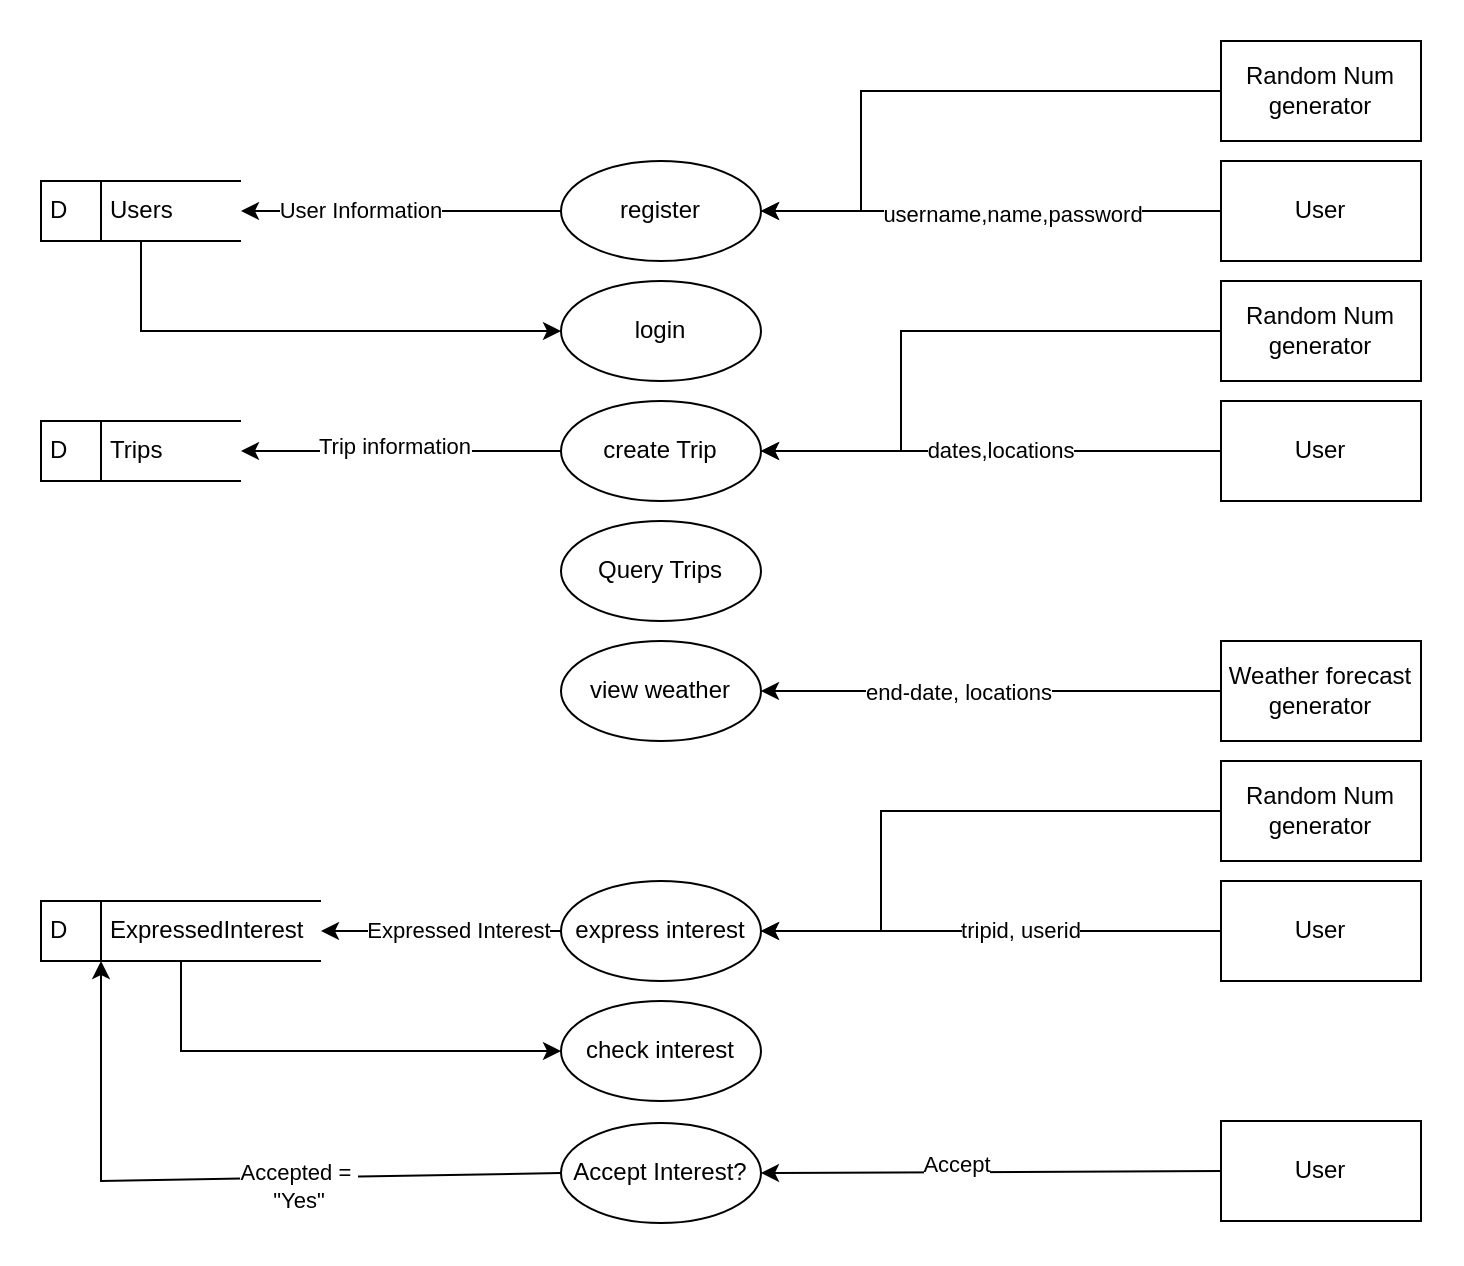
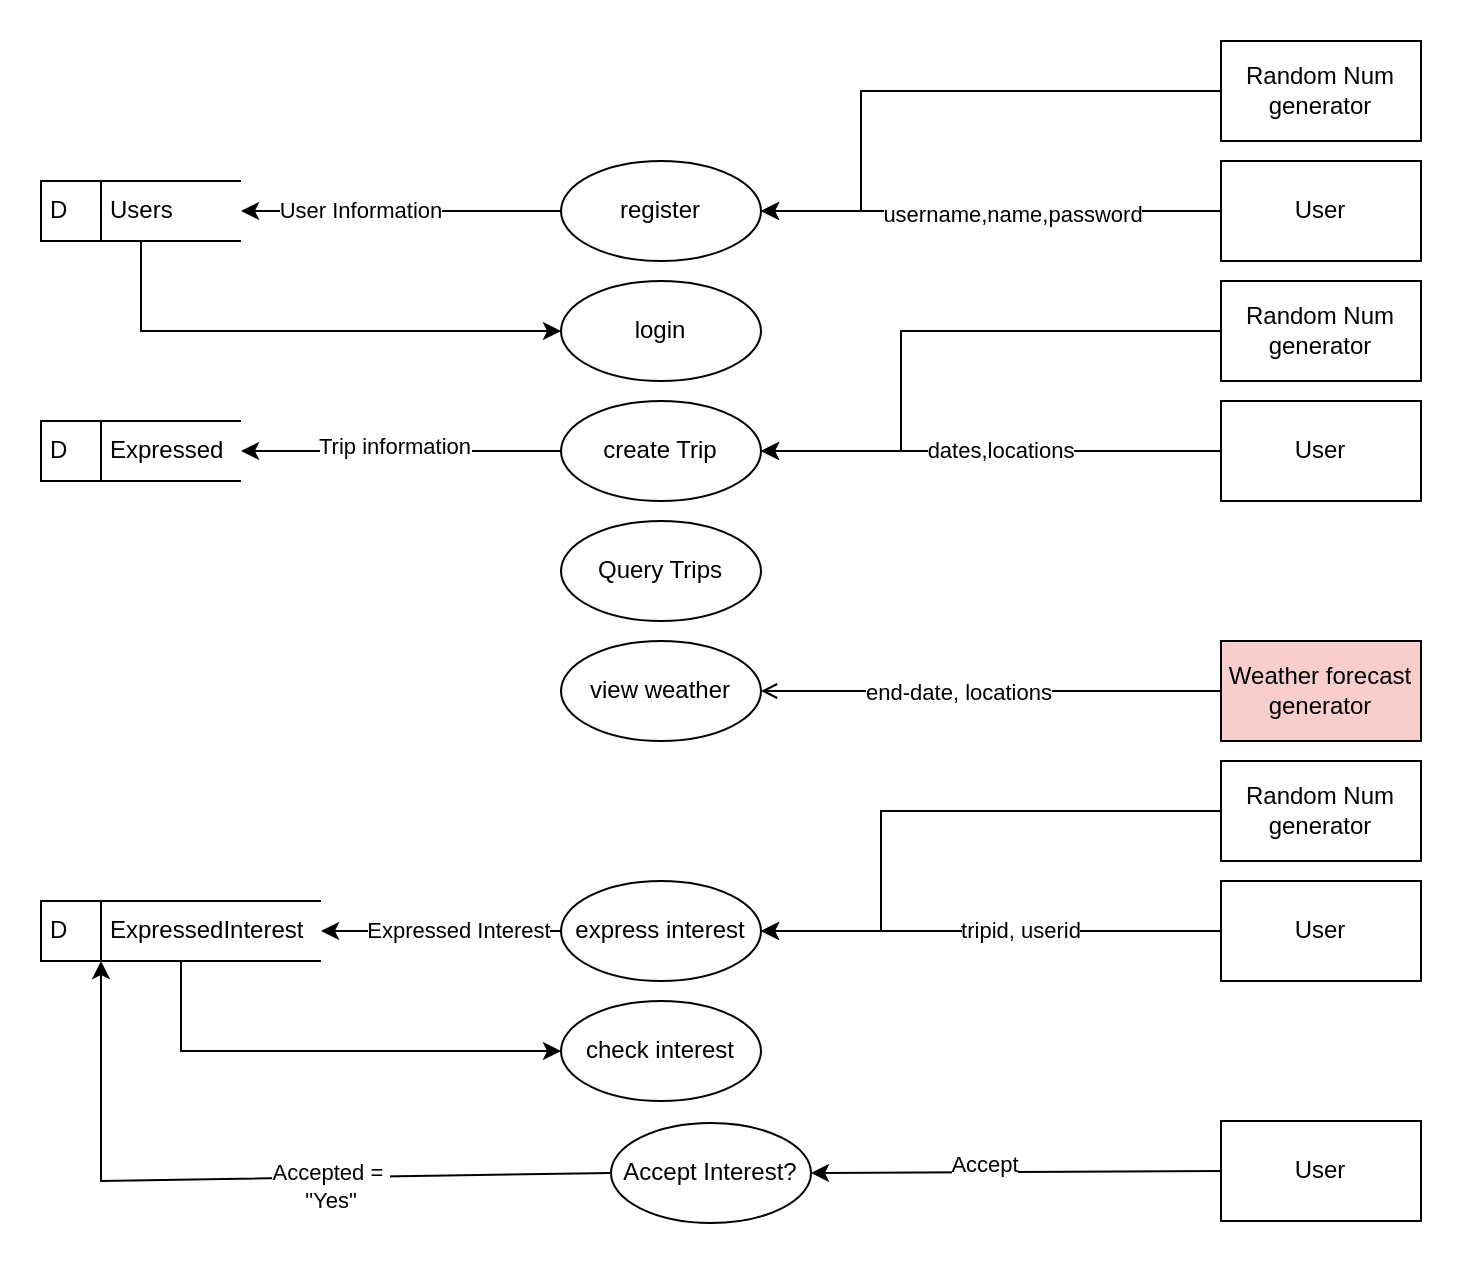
  <mxCell id="0" />
  <mxCell id="1" parent="0" />
  <mxCell id="2" value="User" style="html=1;dashed=0;whiteSpace=wrap;" parent="1" vertex="1"><mxGeometry x="610" y="80" width="100" height="50" as="geometry" /></mxCell>
  <mxCell id="3" value="User" style="html=1;dashed=0;whiteSpace=wrap;" parent="1" vertex="1"><mxGeometry x="610" y="200" width="100" height="50" as="geometry" /></mxCell>
  <mxCell id="4" value="login" style="shape=ellipse;html=1;dashed=0;whiteSpace=wrap;perimeter=ellipsePerimeter;" parent="1" vertex="1"><mxGeometry x="280" y="140" width="100" height="50" as="geometry" /></mxCell>
  <mxCell id="5" value="register" style="shape=ellipse;html=1;dashed=0;whiteSpace=wrap;perimeter=ellipsePerimeter;" parent="1" vertex="1"><mxGeometry x="280" y="80" width="100" height="50" as="geometry" /></mxCell>
  <mxCell id="6" value="create Trip" style="shape=ellipse;html=1;dashed=0;whiteSpace=wrap;perimeter=ellipsePerimeter;" parent="1" vertex="1"><mxGeometry x="280" y="200" width="100" height="50" as="geometry" /></mxCell>
  <mxCell id="7" value="view weather" style="shape=ellipse;html=1;dashed=0;whiteSpace=wrap;perimeter=ellipsePerimeter;" parent="1" vertex="1"><mxGeometry x="280" y="320" width="100" height="50" as="geometry" /></mxCell>
  <mxCell id="8" value="express interest" style="shape=ellipse;html=1;dashed=0;whiteSpace=wrap;perimeter=ellipsePerimeter;" parent="1" vertex="1"><mxGeometry x="280" y="440" width="100" height="50" as="geometry" /></mxCell>
  <mxCell id="9" value="Query Trips" style="shape=ellipse;html=1;dashed=0;whiteSpace=wrap;perimeter=ellipsePerimeter;" parent="1" vertex="1"><mxGeometry x="280" y="260" width="100" height="50" as="geometry" /></mxCell>
  <mxCell id="10" value="check interest" style="shape=ellipse;html=1;dashed=0;whiteSpace=wrap;perimeter=ellipsePerimeter;" parent="1" vertex="1"><mxGeometry x="280" y="500" width="100" height="50" as="geometry" /></mxCell>
  <mxCell id="11" style="edgeStyle=orthogonalEdgeStyle;rounded=0;orthogonalLoop=1;jettySize=auto;html=1;exitX=0.5;exitY=1;exitDx=0;exitDy=0;entryX=0;entryY=0.5;entryDx=0;entryDy=0;" edge="1" parent="1" source="12" target="4"><mxGeometry relative="1" as="geometry" /></mxCell>
  <mxCell id="12" value="D&lt;span style=&quot;white-space: pre;&quot;&gt;&#09;&lt;/span&gt;&amp;nbsp;Users" style="html=1;dashed=0;whiteSpace=wrap;shape=mxgraph.dfd.dataStoreID;align=left;spacingLeft=3;points=[[0,0],[0.5,0],[1,0],[0,0.5],[1,0.5],[0,1],[0.5,1],[1,1]];" parent="1" vertex="1"><mxGeometry x="20" y="90" width="100" height="30" as="geometry" /></mxCell>
- <mxCell id="13" value="D&lt;span style=&quot;white-space: pre;&quot;&gt;&#09;&lt;/span&gt;&amp;nbsp;Trips" style="html=1;dashed=0;whiteSpace=wrap;shape=mxgraph.dfd.dataStoreID;align=left;spacingLeft=3;points=[[0,0],[0.5,0],[1,0],[0,0.5],[1,0.5],[0,1],[0.5,1],[1,1]];" parent="1" vertex="1"><mxGeometry x="20" y="210" width="100" height="30" as="geometry" /></mxCell>
+ <mxCell id="13" value="D&lt;span style=&quot;white-space: pre;&quot;&gt;&#09;&lt;/span&gt;&amp;nbsp;Expressed" style="html=1;dashed=0;whiteSpace=wrap;shape=mxgraph.dfd.dataStoreID;align=left;spacingLeft=3;points=[[0,0],[0.5,0],[1,0],[0,0.5],[1,0.5],[0,1],[0.5,1],[1,1]];" parent="1" vertex="1"><mxGeometry x="20" y="210" width="100" height="30" as="geometry" /></mxCell>
  <mxCell id="14" style="edgeStyle=orthogonalEdgeStyle;rounded=0;orthogonalLoop=1;jettySize=auto;html=1;exitX=0.5;exitY=1;exitDx=0;exitDy=0;entryX=0;entryY=0.5;entryDx=0;entryDy=0;" edge="1" parent="1" source="15" target="10"><mxGeometry relative="1" as="geometry" /></mxCell>
  <mxCell id="15" value="D&lt;span style=&quot;white-space: pre;&quot;&gt;&#09;&lt;/span&gt;&amp;nbsp;ExpressedInterest" style="html=1;dashed=0;whiteSpace=wrap;shape=mxgraph.dfd.dataStoreID;align=left;spacingLeft=3;points=[[0,0],[0.5,0],[1,0],[0,0.5],[1,0.5],[0,1],[0.5,1],[1,1]];" parent="1" vertex="1"><mxGeometry x="20" y="450" width="140" height="30" as="geometry" /></mxCell>
  <mxCell id="16" style="edgeStyle=orthogonalEdgeStyle;rounded=0;orthogonalLoop=1;jettySize=auto;html=1;exitX=0;exitY=0.5;exitDx=0;exitDy=0;entryX=1;entryY=0.5;entryDx=0;entryDy=0;" edge="1" parent="1" source="17" target="5"><mxGeometry relative="1" as="geometry"><Array as="points"><mxPoint x="430" y="45" /><mxPoint x="430" y="105" /></Array></mxGeometry></mxCell>
  <mxCell id="17" value="Random Num generator" style="html=1;dashed=0;whiteSpace=wrap;" parent="1" vertex="1"><mxGeometry x="610" y="20" width="100" height="50" as="geometry" /></mxCell>
- <mxCell id="18" style="edgeStyle=orthogonalEdgeStyle;rounded=0;orthogonalLoop=1;jettySize=auto;html=1;exitX=0;exitY=0.5;exitDx=0;exitDy=0;entryX=1;entryY=0.5;entryDx=0;entryDy=0;" edge="1" parent="1" source="20" target="7"><mxGeometry relative="1" as="geometry" /></mxCell>
+ <mxCell id="18" style="edgeStyle=orthogonalEdgeStyle;rounded=0;orthogonalLoop=1;jettySize=auto;html=1;exitX=0;exitY=0.5;exitDx=0;exitDy=0;entryX=1;entryY=0.5;entryDx=0;entryDy=0;endArrow=open;" edge="1" parent="1" source="20" target="7"><mxGeometry relative="1" as="geometry" /></mxCell>
  <mxCell id="19" value="end-date, locations" style="edgeLabel;html=1;align=center;verticalAlign=middle;resizable=0;points=[];" vertex="1" connectable="0" parent="18"><mxGeometry x="0.149" relative="1" as="geometry"><mxPoint as="offset" /></mxGeometry></mxCell>
- <mxCell id="20" value="Weather forecast generator" style="html=1;dashed=0;whiteSpace=wrap;" parent="1" vertex="1"><mxGeometry x="610" y="320" width="100" height="50" as="geometry" /></mxCell>
+ <mxCell id="20" value="Weather forecast generator" style="html=1;dashed=0;whiteSpace=wrap;fillColor=#f8cecc;" parent="1" vertex="1"><mxGeometry x="610" y="320" width="100" height="50" as="geometry" /></mxCell>
  <mxCell id="21" value="" style="endArrow=classic;html=1;rounded=0;exitX=0;exitY=0.5;exitDx=0;exitDy=0;" parent="1" source="2" target="5" edge="1"><mxGeometry width="50" height="50" relative="1" as="geometry"><mxPoint x="430" y="190" as="sourcePoint" /><mxPoint x="480" y="140" as="targetPoint" /></mxGeometry></mxCell>
  <mxCell id="22" value="username,name,password" style="edgeLabel;html=1;align=center;verticalAlign=middle;resizable=0;points=[];" vertex="1" connectable="0" parent="21"><mxGeometry x="-0.089" y="1" relative="1" as="geometry"><mxPoint as="offset" /></mxGeometry></mxCell>
  <mxCell id="23" value="" style="endArrow=classic;html=1;rounded=0;exitX=0;exitY=0.5;exitDx=0;exitDy=0;entryX=1;entryY=0.5;entryDx=0;entryDy=0;" parent="1" source="5" target="12" edge="1"><mxGeometry width="50" height="50" relative="1" as="geometry"><mxPoint x="190" y="190" as="sourcePoint" /><mxPoint x="240" y="140" as="targetPoint" /></mxGeometry></mxCell>
  <mxCell id="24" value="User Information" style="edgeLabel;html=1;align=center;verticalAlign=middle;resizable=0;points=[];" vertex="1" connectable="0" parent="23"><mxGeometry x="0.264" y="-1" relative="1" as="geometry"><mxPoint as="offset" /></mxGeometry></mxCell>
  <mxCell id="25" value="" style="endArrow=classic;html=1;rounded=0;exitX=0;exitY=0.5;exitDx=0;exitDy=0;entryX=1;entryY=0.5;entryDx=0;entryDy=0;" parent="1" source="3" target="6" edge="1"><mxGeometry width="50" height="50" relative="1" as="geometry"><mxPoint x="400" y="270" as="sourcePoint" /><mxPoint x="450" y="220" as="targetPoint" /></mxGeometry></mxCell>
  <mxCell id="26" value="dates,locations" style="edgeLabel;html=1;align=center;verticalAlign=middle;resizable=0;points=[];" vertex="1" connectable="0" parent="25"><mxGeometry x="-0.034" y="-1" relative="1" as="geometry"><mxPoint as="offset" /></mxGeometry></mxCell>
  <mxCell id="27" value="" style="endArrow=classic;html=1;rounded=0;exitX=0;exitY=0.5;exitDx=0;exitDy=0;entryX=1;entryY=0.5;entryDx=0;entryDy=0;" parent="1" source="6" target="13" edge="1"><mxGeometry width="50" height="50" relative="1" as="geometry"><mxPoint x="210" y="310" as="sourcePoint" /><mxPoint x="260" y="260" as="targetPoint" /></mxGeometry></mxCell>
  <mxCell id="28" value="Trip information" style="edgeLabel;html=1;align=center;verticalAlign=middle;resizable=0;points=[];" vertex="1" connectable="0" parent="27"><mxGeometry x="0.053" y="-3" relative="1" as="geometry"><mxPoint as="offset" /></mxGeometry></mxCell>
  <mxCell id="29" value="" style="endArrow=classic;html=1;rounded=0;exitX=0;exitY=0.5;exitDx=0;exitDy=0;entryX=1;entryY=0.5;entryDx=0;entryDy=0;" parent="1" source="31" target="8" edge="1"><mxGeometry width="50" height="50" relative="1" as="geometry"><mxPoint x="440" y="470" as="sourcePoint" /><mxPoint x="490" y="420" as="targetPoint" /></mxGeometry></mxCell>
  <mxCell id="30" value="tripid, userid" style="edgeLabel;html=1;align=center;verticalAlign=middle;resizable=0;points=[];" vertex="1" connectable="0" parent="29"><mxGeometry x="-0.125" y="-1" relative="1" as="geometry"><mxPoint as="offset" /></mxGeometry></mxCell>
  <mxCell id="31" value="User" style="html=1;dashed=0;whiteSpace=wrap;" parent="1" vertex="1"><mxGeometry x="610" y="440" width="100" height="50" as="geometry" /></mxCell>
  <mxCell id="32" value="" style="endArrow=classic;html=1;rounded=0;exitX=0;exitY=0.5;exitDx=0;exitDy=0;entryX=1;entryY=0.5;entryDx=0;entryDy=0;" parent="1" source="8" target="15" edge="1"><mxGeometry width="50" height="50" relative="1" as="geometry"><mxPoint x="220" y="550" as="sourcePoint" /><mxPoint x="270" y="500" as="targetPoint" /></mxGeometry></mxCell>
  <mxCell id="33" value="Expressed Interest" style="edgeLabel;html=1;align=center;verticalAlign=middle;resizable=0;points=[];" vertex="1" connectable="0" parent="32"><mxGeometry x="-0.14" y="-1" relative="1" as="geometry"><mxPoint as="offset" /></mxGeometry></mxCell>
  <mxCell id="34" style="edgeStyle=orthogonalEdgeStyle;rounded=0;orthogonalLoop=1;jettySize=auto;html=1;exitX=0;exitY=0.5;exitDx=0;exitDy=0;entryX=1;entryY=0.5;entryDx=0;entryDy=0;" edge="1" parent="1" source="35" target="8"><mxGeometry relative="1" as="geometry"><Array as="points"><mxPoint x="440" y="405" /><mxPoint x="440" y="465" /></Array></mxGeometry></mxCell>
  <mxCell id="35" value="Random Num generator" style="html=1;dashed=0;whiteSpace=wrap;" parent="1" vertex="1"><mxGeometry x="610" y="380" width="100" height="50" as="geometry" /></mxCell>
  <mxCell id="36" style="edgeStyle=orthogonalEdgeStyle;rounded=0;orthogonalLoop=1;jettySize=auto;html=1;exitX=0;exitY=0.5;exitDx=0;exitDy=0;entryX=1;entryY=0.5;entryDx=0;entryDy=0;" edge="1" parent="1" source="37" target="6"><mxGeometry relative="1" as="geometry"><Array as="points"><mxPoint x="450" y="165" /><mxPoint x="450" y="225" /></Array></mxGeometry></mxCell>
  <mxCell id="37" value="Random Num generator" style="html=1;dashed=0;whiteSpace=wrap;" parent="1" vertex="1"><mxGeometry x="610" y="140" width="100" height="50" as="geometry" /></mxCell>
  <mxCell id="38" value="User" style="html=1;dashed=0;whiteSpace=wrap;" vertex="1" parent="1"><mxGeometry x="610" y="560" width="100" height="50" as="geometry" /></mxCell>
- <mxCell id="39" value="Accept Interest?" style="shape=ellipse;html=1;dashed=0;whiteSpace=wrap;perimeter=ellipsePerimeter;" vertex="1" parent="1"><mxGeometry x="280" y="561" width="100" height="50" as="geometry" /></mxCell>
+ <mxCell id="39" value="Accept Interest?" style="shape=ellipse;html=1;dashed=0;whiteSpace=wrap;perimeter=ellipsePerimeter;" vertex="1" parent="1"><mxGeometry x="305" y="561" width="100" height="50" as="geometry" /></mxCell>
  <mxCell id="40" value="" style="endArrow=classic;html=1;rounded=0;exitX=0;exitY=0.5;exitDx=0;exitDy=0;entryX=1;entryY=0.5;entryDx=0;entryDy=0;" edge="1" parent="1" source="38" target="39"><mxGeometry width="50" height="50" relative="1" as="geometry"><mxPoint x="410" y="640" as="sourcePoint" /><mxPoint x="460" y="590" as="targetPoint" /></mxGeometry></mxCell>
  <mxCell id="41" value="Accept" style="edgeLabel;html=1;align=center;verticalAlign=middle;resizable=0;points=[];" vertex="1" connectable="0" parent="40"><mxGeometry x="0.149" y="-4" relative="1" as="geometry"><mxPoint as="offset" /></mxGeometry></mxCell>
  <mxCell id="42" value="" style="endArrow=classic;html=1;rounded=0;exitX=0;exitY=0.5;exitDx=0;exitDy=0;" edge="1" parent="1" source="39"><mxGeometry width="50" height="50" relative="1" as="geometry"><mxPoint x="10" y="610" as="sourcePoint" /><mxPoint x="50" y="480" as="targetPoint" /><Array as="points"><mxPoint x="50" y="590" /></Array></mxGeometry></mxCell>
  <mxCell id="43" value="Accepted =&amp;nbsp;&lt;br&gt;&quot;Yes&quot;" style="edgeLabel;html=1;align=center;verticalAlign=middle;resizable=0;points=[];" vertex="1" connectable="0" parent="42"><mxGeometry x="-0.226" y="4" relative="1" as="geometry"><mxPoint as="offset" /></mxGeometry></mxCell>
